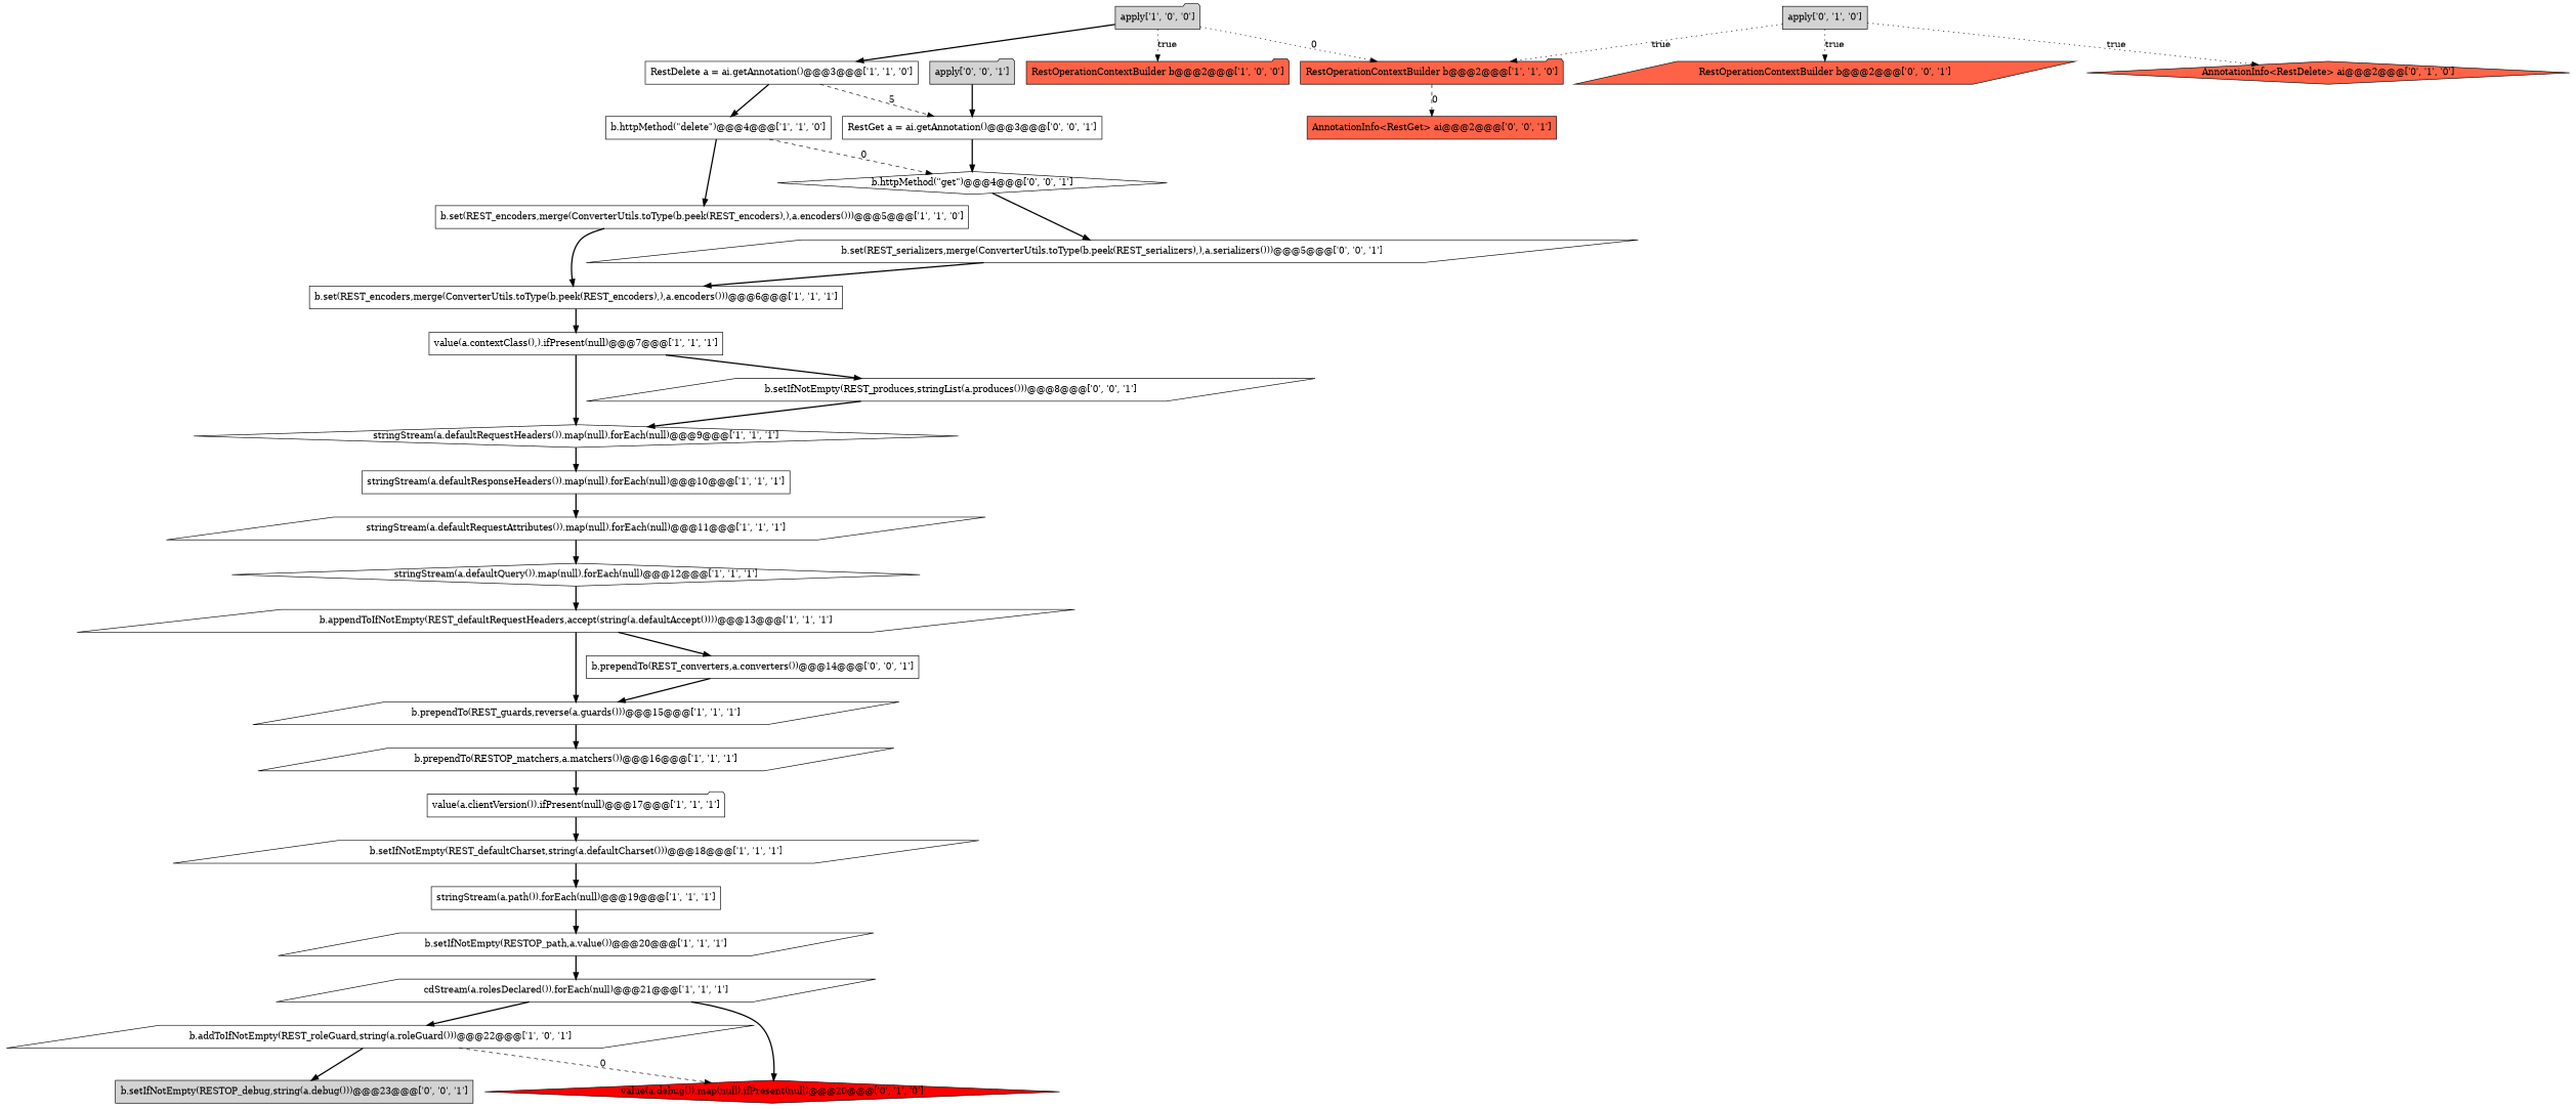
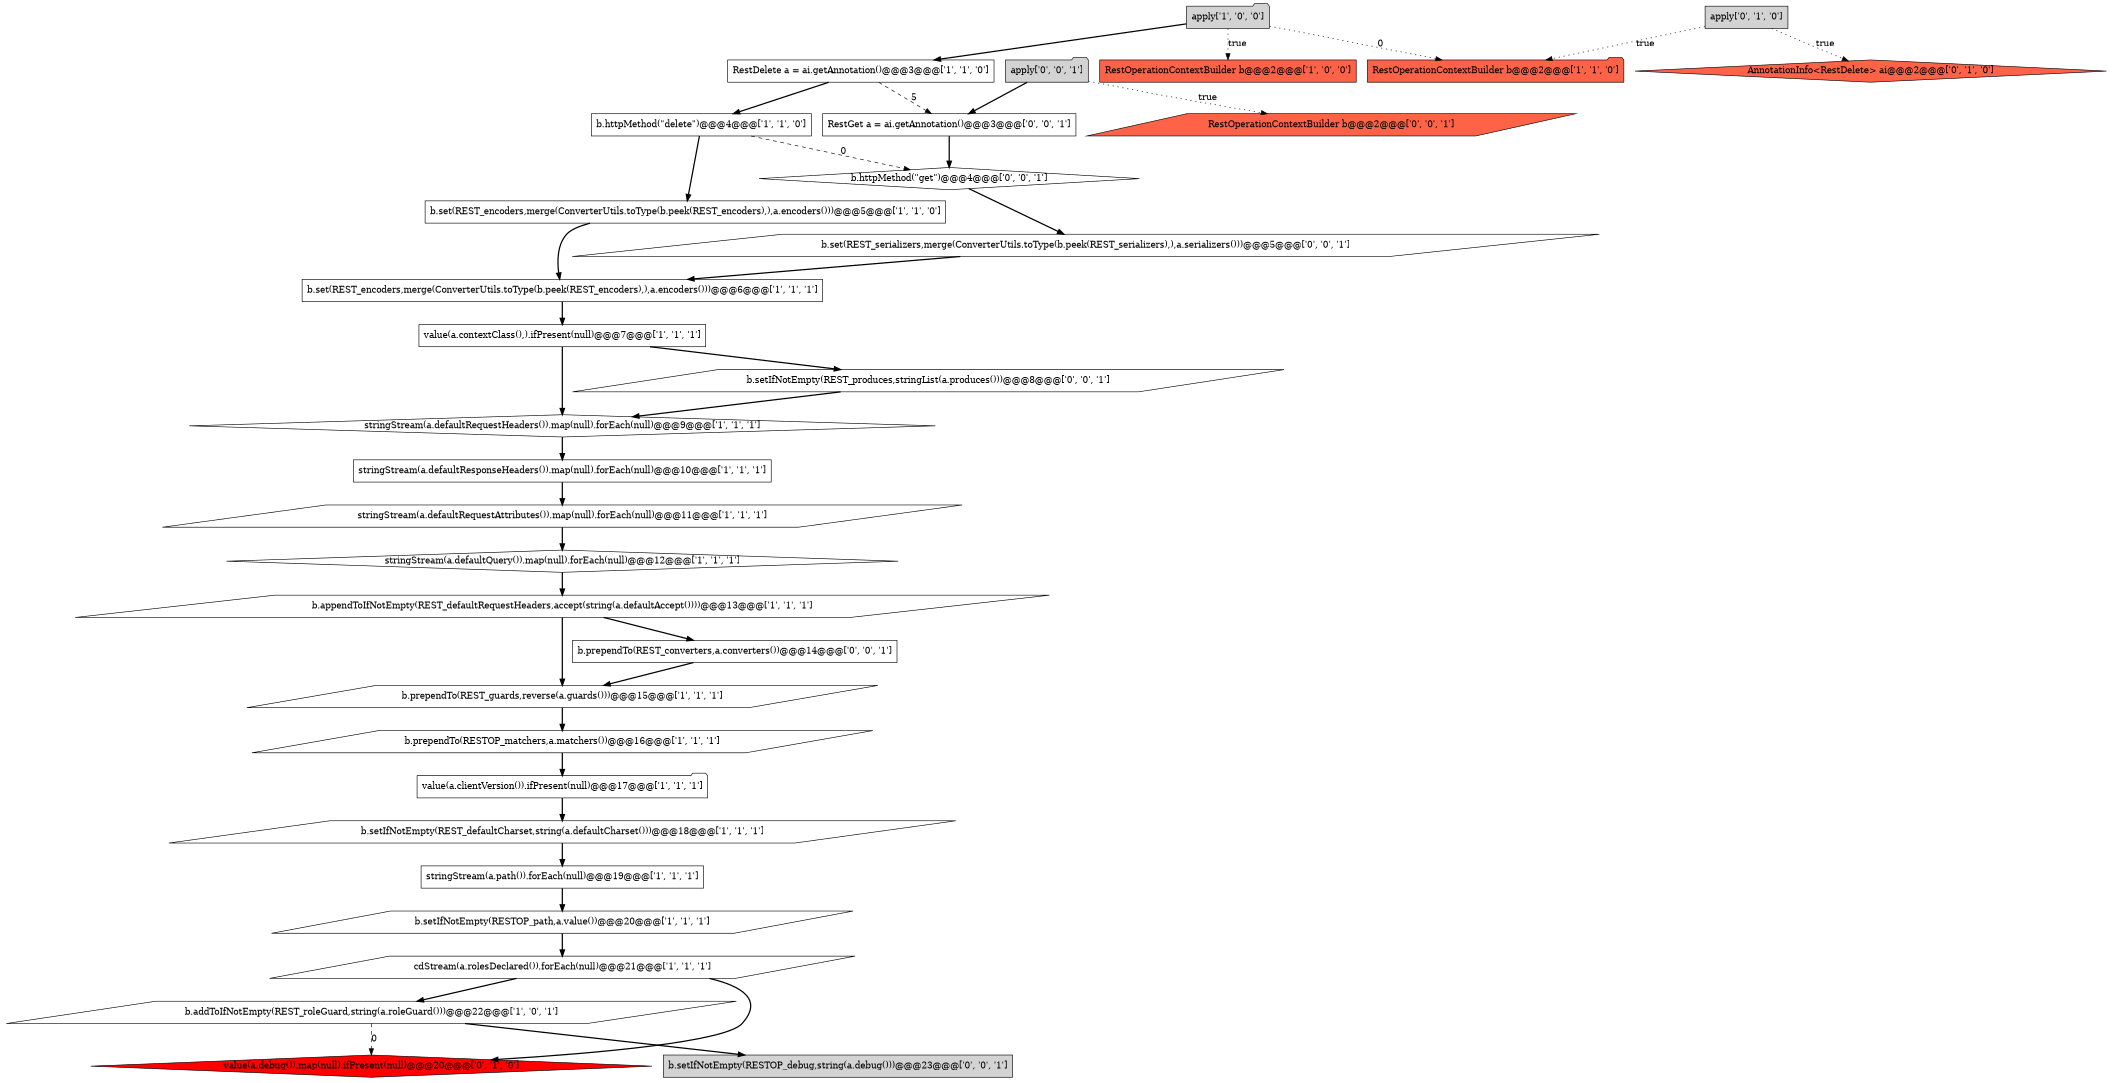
  digraph {
    node [fillcolor=white shape=box style=filled]
    edge [style=bold]
    n1 [label="b.httpMethod(\"delete\")@@@4@@@['1', '1', '0']"]
    n2 [label="b.set(REST_encoders,merge(ConverterUtils.toType(b.peek(REST_encoders),),a.encoders()))@@@5@@@['1', '1', '0']"]
    n3 [label="b.httpMethod(\"get\")@@@4@@@['0', '0', '1']" shape=diamond]
    n4 [label="b.set(REST_encoders,merge(ConverterUtils.toType(b.peek(REST_encoders),),a.encoders()))@@@6@@@['1', '1', '1']"]
    n5 [label="b.set(REST_serializers,merge(ConverterUtils.toType(b.peek(REST_serializers),),a.serializers()))@@@5@@@['0', '0', '1']" shape=parallelogram]
    n6 [label="b.addToIfNotEmpty(REST_roleGuard,string(a.roleGuard()))@@@22@@@['1', '0', '1']" shape=parallelogram]
    n7 [fillcolor=red label="value(a.debug()).map(null).ifPresent(null)@@@20@@@['0', '1', '0']" shape=diamond]
    n8 [fillcolor=lightgray label="b.setIfNotEmpty(RESTOP_debug,string(a.debug()))@@@23@@@['0', '0', '1']"]
-   n9 [fillcolor=tomato label="RestOperationContextBuilder b@@@2@@@['1', '0', '0']" shape=folder]
-   n10 [fillcolor=tomato label="AnnotationInfo<RestGet> ai@@@2@@@['0', '0', '1']"]
+   n9 [fillcolor=tomato label="RestOperationContextBuilder b@@@2@@@['1', '0', '0']"]
    n11 [label="b.setIfNotEmpty(REST_defaultCharset,string(a.defaultCharset()))@@@18@@@['1', '1', '1']" shape=parallelogram]
    n12 [label="stringStream(a.path()).forEach(null)@@@19@@@['1', '1', '1']"]
    n13 [label="b.setIfNotEmpty(RESTOP_path,a.value())@@@20@@@['1', '1', '1']" shape=parallelogram]
    n14 [label="cdStream(a.rolesDeclared()).forEach(null)@@@21@@@['1', '1', '1']" shape=parallelogram]
    n15 [label="value(a.contextClass(),).ifPresent(null)@@@7@@@['1', '1', '1']"]
    n16 [label="stringStream(a.defaultRequestAttributes()).map(null).forEach(null)@@@11@@@['1', '1', '1']" shape=parallelogram]
    n17 [label="stringStream(a.defaultQuery()).map(null).forEach(null)@@@12@@@['1', '1', '1']" shape=diamond]
    n18 [label="b.appendToIfNotEmpty(REST_defaultRequestHeaders,accept(string(a.defaultAccept())))@@@13@@@['1', '1', '1']" shape=parallelogram]
    n19 [label="b.setIfNotEmpty(REST_produces,stringList(a.produces()))@@@8@@@['0', '0', '1']" shape=parallelogram]
    n20 [label="stringStream(a.defaultRequestHeaders()).map(null).forEach(null)@@@9@@@['1', '1', '1']" shape=diamond]
    n21 [label="stringStream(a.defaultResponseHeaders()).map(null).forEach(null)@@@10@@@['1', '1', '1']"]
    n22 [fillcolor=tomato label="RestOperationContextBuilder b@@@2@@@['0', '0', '1']" shape=parallelogram]
    n23 [fillcolor=lightgray label="apply['1', '0', '0']" shape=folder]
    n24 [label="RestDelete a = ai.getAnnotation()@@@3@@@['1', '1', '0']"]
    n25 [fillcolor=tomato label="RestOperationContextBuilder b@@@2@@@['1', '1', '0']" shape=folder]
    n26 [label="RestGet a = ai.getAnnotation()@@@3@@@['0', '0', '1']"]
    n27 [label="b.prependTo(REST_converters,a.converters())@@@14@@@['0', '0', '1']"]
    n28 [label="b.prependTo(REST_guards,reverse(a.guards()))@@@15@@@['1', '1', '1']" shape=parallelogram]
    n29 [label="b.prependTo(RESTOP_matchers,a.matchers())@@@16@@@['1', '1', '1']" shape=parallelogram]
    n30 [label="value(a.clientVersion()).ifPresent(null)@@@17@@@['1', '1', '1']" shape=folder]
    n31 [fillcolor=tomato label="AnnotationInfo<RestDelete> ai@@@2@@@['0', '1', '0']" shape=diamond]
    n32 [fillcolor=lightgray label="apply['0', '1', '0']"]
    n33 [fillcolor=lightgray label="apply['0', '0', '1']" shape=folder]
    n1 -> n2
    n1 -> n3 [label=0 style=dashed]
    n2 -> n4
    n3 -> n5
    n4 -> n15
    n5 -> n4
    n6 -> n7 [label=0 style=dashed]
    n6 -> n8
    n11 -> n12
    n12 -> n13
    n13 -> n14
    n14 -> n6
    n14 -> n7
    n15 -> n19
    n15 -> n20
    n16 -> n17
    n17 -> n18
    n18 -> n27
    n18 -> n28
    n19 -> n20
    n20 -> n21
    n21 -> n16
    n23 -> n9 [label=true style=dotted]
    n23 -> n24
    n23 -> n25 [label=0 style=dotted]
    n24 -> n1
    n24 -> n26 [label=5 style=dashed]
-   n25 -> n10 [label=0 style=dashed]
    n26 -> n3
    n27 -> n28
    n28 -> n29
    n29 -> n30
    n30 -> n11
    n32 -> n25 [label=true style=dotted]
    n32 -> n31 [label=true style=dotted]
-   n32 -> n22 [label=true style=dotted]
+   n33 -> n22 [label=true style=dotted]
    n33 -> n26
  }
